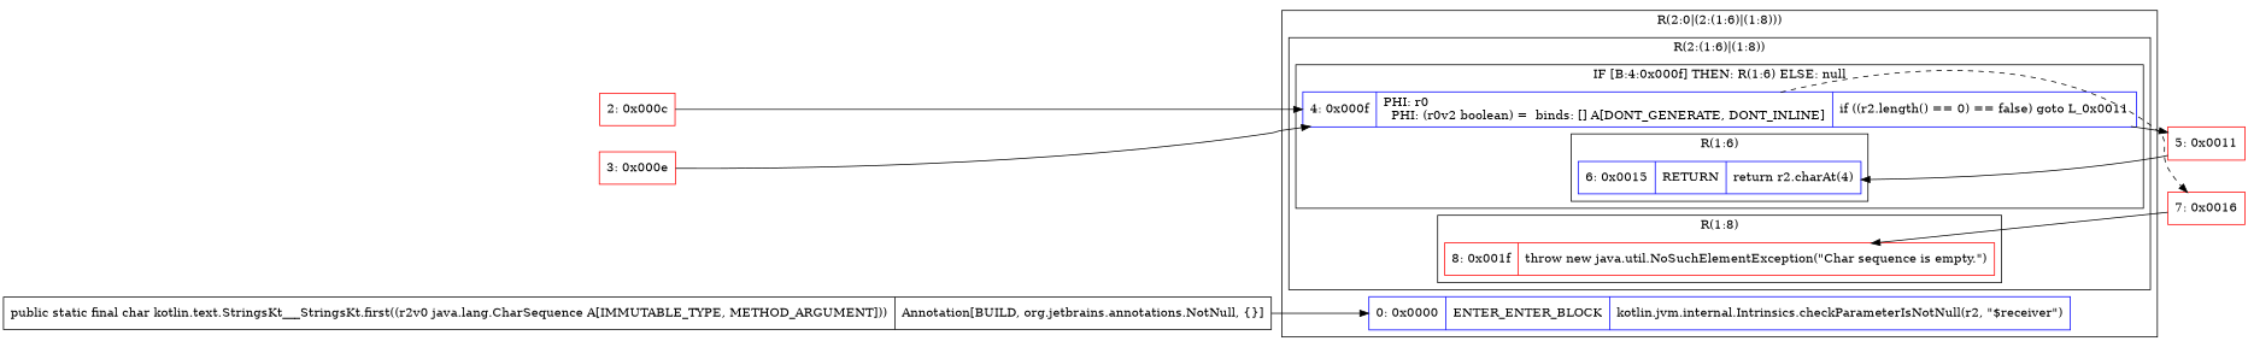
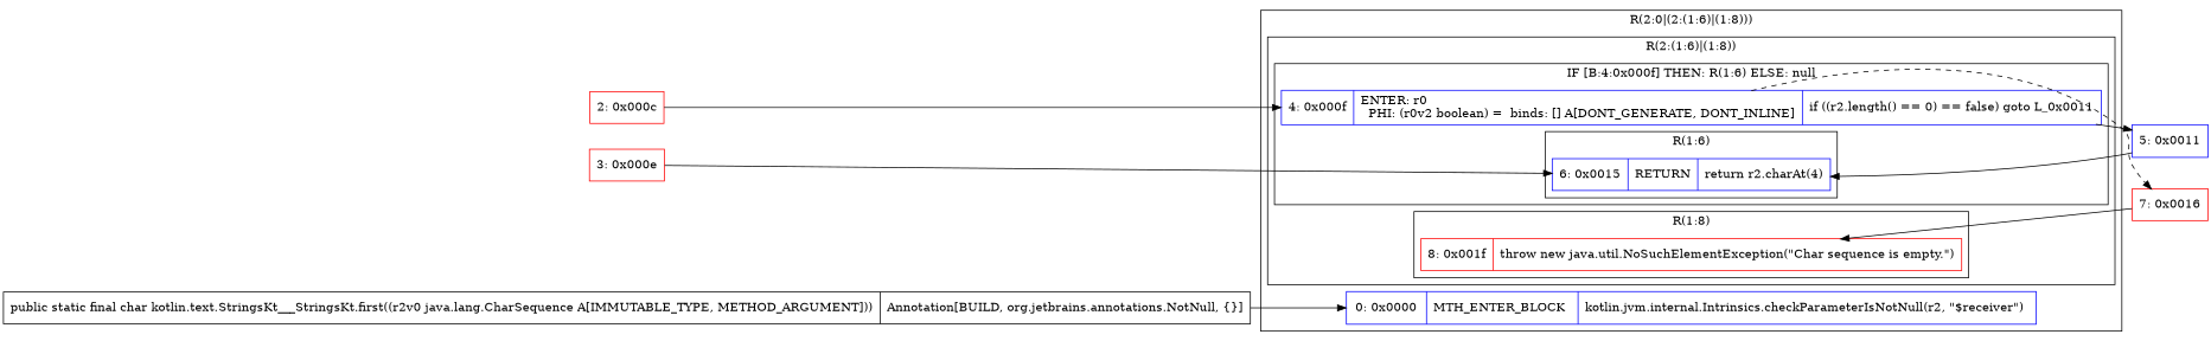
  digraph {
    rankdir=LR
    node [color=red shape=record]
    n1 [color=blue label="{6\:\ 0x0015|RETURN\l|return r2.charAt(4)\l}"]
-   n2 [color=blue label="{4\:\ 0x000f|PHI: r0 \l  PHI: (r0v2 boolean) =  binds: [] A[DONT_GENERATE, DONT_INLINE]\l|if ((r2.length() == 0) == false) goto L_0x0011\l}"]
+   n2 [color=blue label="{4\:\ 0x000f|ENTER: r0 \l  PHI: (r0v2 boolean) =  binds: [] A[DONT_GENERATE, DONT_INLINE]\l|if ((r2.length() == 0) == false) goto L_0x0011\l}"]
    n3 [label="{8\:\ 0x001f|throw new java.util.NoSuchElementException(\"Char sequence is empty.\")\l}"]
-   n4 [color=blue label="{0\:\ 0x0000|ENTER_ENTER_BLOCK\l|kotlin.jvm.internal.Intrinsics.checkParameterIsNotNull(r2, \"$receiver\")\l}"]
-   n5 [label="{5\:\ 0x0011}"]
+   n4 [color=blue label="{0\:\ 0x0000|MTH_ENTER_BLOCK\l|kotlin.jvm.internal.Intrinsics.checkParameterIsNotNull(r2, \"$receiver\")\l}"]
+   n5 [color=blue label="{5\:\ 0x0011}"]
    n6 [label="{7\:\ 0x0016}"]
    n7 [label="{2\:\ 0x000c}"]
    n8 [label="{3\:\ 0x000e}"]
    n9 [label="{public static final char kotlin.text.StringsKt___StringsKt.first((r2v0 java.lang.CharSequence A[IMMUTABLE_TYPE, METHOD_ARGUMENT]))  | Annotation[BUILD, org.jetbrains.annotations.NotNull, \{\}]\l}" color=""]
    subgraph cluster_1 {
      label="R(2:0|(2:(1:6)|(1:8)))"
      n4
      subgraph cluster_2 {
        label="R(2:(1:6)|(1:8))"
        subgraph cluster_3 {
          label="IF [B:4:0x000f] THEN: R(1:6) ELSE: null"
          n2
          subgraph cluster_4 {
            label="R(1:6)"
            n1
          }
        }
        subgraph cluster_5 {
          label="R(1:8)"
          n3
        }
      }
    }
    n2 -> n5
    n2 -> n6 [style=dashed]
    n5 -> n1
    n6 -> n3
    n7 -> n2
-   n8 -> n2
+   n8 -> n1
    n9 -> n4
  }
